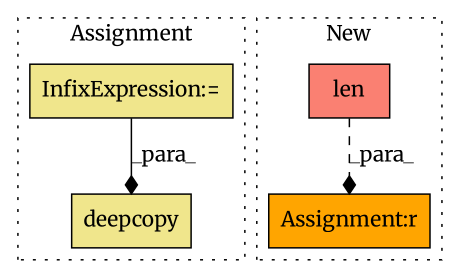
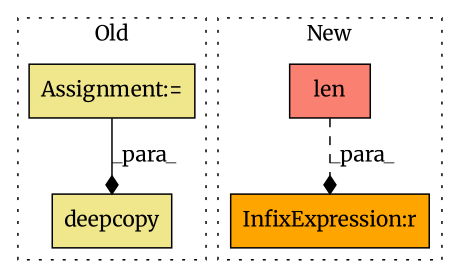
  digraph {
    fontname=Merriweather
    node [a=32 fillcolor=khaki fontname=Merriweather shape=box style=filled]
    edge [arrowhead=diamond fontname=Merriweather]
    n1 [l="9,1" label=deepcopy s="5760,5776"]
-   n2 [a=7 l=1 label="InfixExpression:=" s=5754]
+   n2 [a=7 l=1 label="Assignment:=" s=5754]
    n3 [fillcolor=salmon l="4,1" label=len s="6316,6342"]
-   n4 [a=27 fillcolor=orange l=4 label="Assignment:r" s=6343]
+   n4 [a=27 fillcolor=orange l=4 label="InfixExpression:r" s=6343]
    subgraph cluster_1 {
-     label=Assignment
+     label=Old
      style=dotted
      n1
      n2
    }
    subgraph cluster_2 {
      label=New
      style=dotted
      n3
      n4
    }
    n2 -> n1 [label=_para_ style=solid]
    n3 -> n4 [label=_para_ style=dashed]
  }
